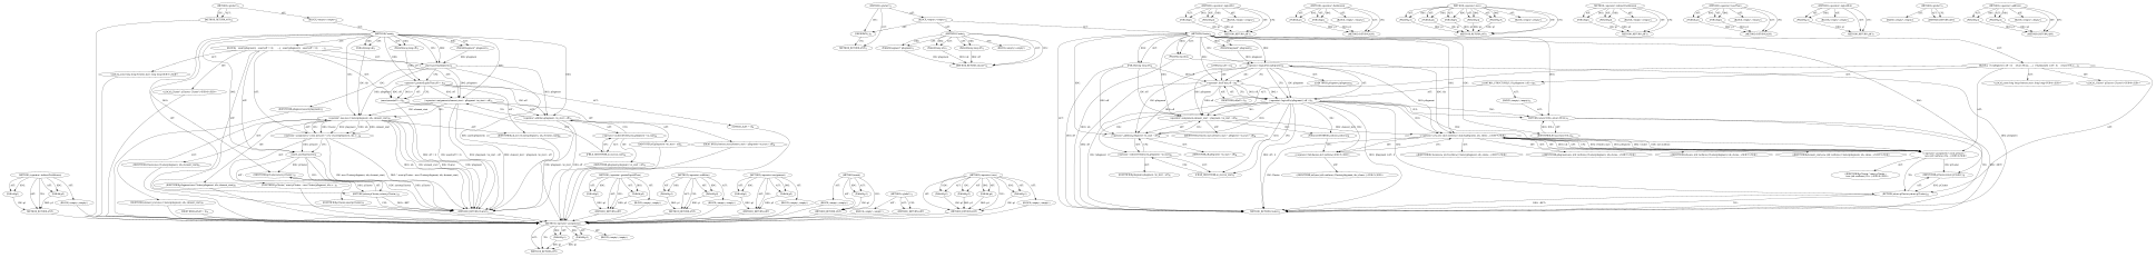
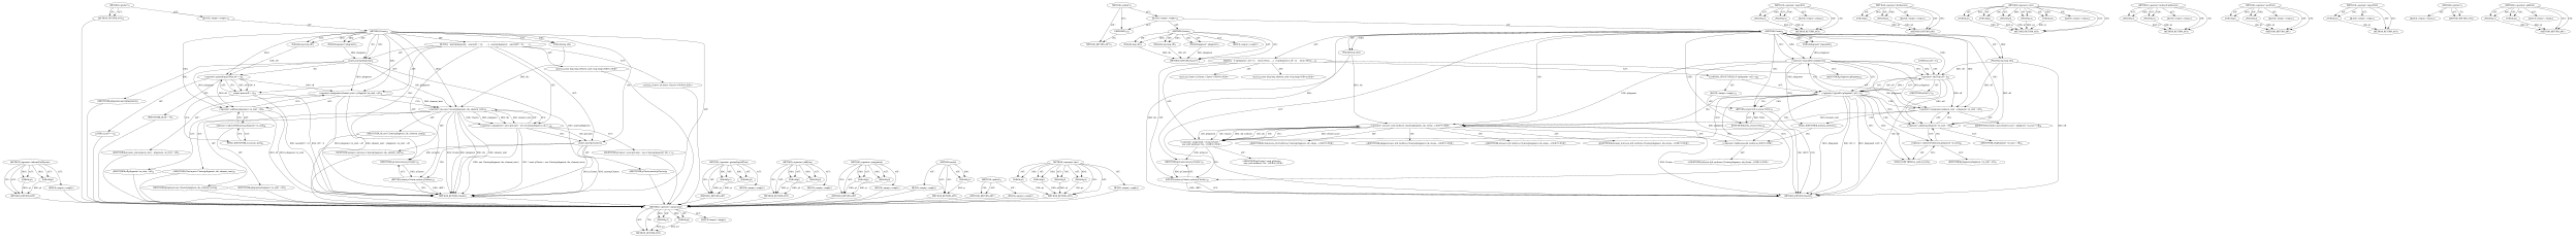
  digraph {
    fontname="PT Serif"
    node [fontname="PT Serif"]
    edge [fontname="PT Serif"]
    n1 [label=<(METHOD,&lt;operator&gt;.indirectFieldAccess)>]
    n2 [label=<(PARAM,p1)>]
    n3 [label=<(PARAM,p2)>]
    n4 [label=<(BLOCK,&lt;empty&gt;,&lt;empty&gt;)>]
    n5 [label=<(METHOD_RETURN,ANY)>]
    n6 [label=<(METHOD,&lt;operator&gt;.assignment)>]
    n7 [label=<(PARAM,p1)>]
    n8 [label=<(PARAM,p2)>]
    n9 [label=<(BLOCK,&lt;empty&gt;,&lt;empty&gt;)>]
    n10 [label=<(METHOD_RETURN,ANY)>]
    n11 [label=<(METHOD,&lt;global&gt;)<SUB>1</SUB>>]
    n12 [label=<(BLOCK,&lt;empty&gt;,&lt;empty&gt;)<SUB>1</SUB>>]
    n13 [label=<(METHOD_RETURN,ANY)<SUB>1</SUB>>]
    n14 [label=<(METHOD,Create)<SUB>1</SUB>>]
    n15 [label=<(PARAM,Segment* pSegment)<SUB>1</SUB>>]
    n16 [label=<(PARAM,long idx)<SUB>1</SUB>>]
    n17 [label=<(PARAM,long long off)<SUB>1</SUB>>]
    n18 [label=<(BLOCK,{   assert(pSegment);   assert(off &gt;= 0);      ...,{   assert(pSegment);   assert(off &gt;= 0);      ...)<SUB>2</SUB>>]
    n19 [label=<(assert,assert(pSegment))<SUB>3</SUB>>]
    n20 [label=<(&lt;operator&gt;.greaterEqualsThan,off &gt;= 0)<SUB>4</SUB>>]
    n21 [label=<(&lt;operator&gt;.assignment,element_start = pSegment-&gt;m_start + off)<SUB>6</SUB>>]
    n22 [label=<(&lt;operator&gt;.addition,pSegment-&gt;m_start + off)<SUB>6</SUB>>]
    n23 [label=<(&lt;operator&gt;.new,new Cluster(pSegment, idx, element_start))<SUB>8</SUB>>]
    n24 [label=<(assert,assert(pCluster))<SUB>9</SUB>>]
    n25 [label=<(IDENTIFIER,pCluster,return pCluster;)<SUB>11</SUB>>]
    n26 [label=<(METHOD_RETURN,Cluster)<SUB>1</SUB>>]
    n27 [label=<(assert,assert(off &gt;= 0))<SUB>4</SUB>>]
    n28 [label="<(LOCAL,const long long element_start: long long)<SUB>6</SUB>>"]
    n29 [label="<(LOCAL,Cluster* pCluster: Cluster*)<SUB>8</SUB>>"]
    n30 [label=<(&lt;operator&gt;.assignment,* const pCluster = new Cluster(pSegment, idx, e...)<SUB>8</SUB>>]
    n31 [label=<(RETURN,return pCluster;,return pCluster;)<SUB>11</SUB>>]
    n32 [label=<(IDENTIFIER,pSegment,assert(pSegment))<SUB>3</SUB>>]
    n33 [label=<(IDENTIFIER,off,off &gt;= 0)<SUB>4</SUB>>]
    n34 [label=<(LITERAL,0,off &gt;= 0)<SUB>4</SUB>>]
    n35 [label=<(IDENTIFIER,element_start,element_start = pSegment-&gt;m_start + off)<SUB>6</SUB>>]
    n36 [label=<(&lt;operator&gt;.indirectFieldAccess,pSegment-&gt;m_start)<SUB>6</SUB>>]
    n37 [label=<(IDENTIFIER,off,pSegment-&gt;m_start + off)<SUB>6</SUB>>]
    n38 [label=<(IDENTIFIER,Cluster,new Cluster(pSegment, idx, element_start))<SUB>8</SUB>>]
    n39 [label=<(IDENTIFIER,pSegment,new Cluster(pSegment, idx, element_start))<SUB>8</SUB>>]
    n40 [label=<(IDENTIFIER,idx,new Cluster(pSegment, idx, element_start))<SUB>8</SUB>>]
    n41 [label=<(IDENTIFIER,element_start,new Cluster(pSegment, idx, element_start))<SUB>8</SUB>>]
    n42 [label=<(IDENTIFIER,pCluster,assert(pCluster))<SUB>9</SUB>>]
    n43 [label=<(FIELD_IDENTIFIER,m_start,m_start)<SUB>6</SUB>>]
    n44 [label=<(IDENTIFIER,pCluster,* const pCluster = new Cluster(pSegment, idx, e...)<SUB>8</SUB>>]
    n45 [label=<(IDENTIFIER,pSegment,pSegment-&gt;m_start + off)<SUB>6</SUB>>]
    n46 [label=<(METHOD,&lt;operator&gt;.greaterEqualsThan)>]
    n47 [label=<(PARAM,p1)>]
    n48 [label=<(PARAM,p2)>]
    n49 [label=<(BLOCK,&lt;empty&gt;,&lt;empty&gt;)>]
    n50 [label=<(METHOD_RETURN,ANY)>]
    n51 [label=<(METHOD,&lt;operator&gt;.addition)>]
    n52 [label=<(PARAM,p1)>]
    n53 [label=<(PARAM,p2)>]
    n54 [label=<(BLOCK,&lt;empty&gt;,&lt;empty&gt;)>]
    n55 [label=<(METHOD_RETURN,ANY)>]
    n56 [label=<(METHOD,&lt;operator&gt;.assignment)>]
    n57 [label=<(PARAM,p1)>]
    n58 [label=<(PARAM,p2)>]
    n59 [label=<(BLOCK,&lt;empty&gt;,&lt;empty&gt;)>]
    n60 [label=<(METHOD_RETURN,ANY)>]
    n61 [label=<(METHOD,assert)>]
    n62 [label=<(PARAM,p1)>]
    n63 [label=<(BLOCK,&lt;empty&gt;,&lt;empty&gt;)>]
    n64 [label=<(METHOD_RETURN,ANY)>]
    n65 [label=<(METHOD,&lt;global&gt;)<SUB>1</SUB>>]
    n66 [label=<(BLOCK,&lt;empty&gt;,&lt;empty&gt;)>]
    n67 [label=<(METHOD_RETURN,ANY)>]
    n68 [label=<(METHOD,&lt;operator&gt;.new)>]
    n69 [label=<(PARAM,p1)>]
    n70 [label=<(PARAM,p2)>]
    n71 [label=<(PARAM,p3)>]
    n72 [label=<(PARAM,p4)>]
    n73 [label=<(BLOCK,&lt;empty&gt;,&lt;empty&gt;)>]
    n74 [label=<(METHOD_RETURN,ANY)>]
    n75 [label=<(METHOD,&lt;global&gt;)<SUB>1</SUB>>]
    n76 [label=<(BLOCK,&lt;empty&gt;,&lt;empty&gt;)<SUB>1</SUB>>]
    n77 [label=<(UNKNOWN,),))<SUB>1</SUB>>]
    n78 [label=<(METHOD_RETURN,ANY)<SUB>1</SUB>>]
    n79 [label=<(METHOD,Create)<SUB>1</SUB>>]
    n80 [label=<(METHOD,Create)<SUB>2</SUB>>]
    n81 [label=<(PARAM,Segment* pSegment)<SUB>1</SUB>>]
    n82 [label=<(PARAM,long idx)<SUB>1</SUB>>]
    n83 [label=<(PARAM,long long off)<SUB>1</SUB>>]
    n84 [label=<(BLOCK,&lt;empty&gt;,&lt;empty&gt;)>]
    n85 [label=<(METHOD_RETURN,Cluster*)<SUB>1</SUB>>]
    n86 [label=<(PARAM,Segment* pSegment)<SUB>2</SUB>>]
    n87 [label=<(PARAM,long idx)<SUB>2</SUB>>]
    n88 [label=<(PARAM,long long off)<SUB>2</SUB>>]
    n89 [label=<(BLOCK,{   if (!pSegment || off &lt; 0)     return NULL; ...,{   if (!pSegment || off &lt; 0)     return NULL; ...)<SUB>2</SUB>>]
    n90 [label=<(&lt;operator&gt;.logicalNot,!pSegment)<SUB>3</SUB>>]
    n91 [label=<(&lt;operator&gt;.lessThan,off &lt; 0)<SUB>3</SUB>>]
    n92 [label=<(RETURN,return NULL;,return NULL;)<SUB>4</SUB>>]
    n93 [label=<(IDENTIFIER,NULL,return NULL;)<SUB>4</SUB>>]
    n94 [label=<(&lt;operator&gt;.assignment,element_start = pSegment-&gt;m_start + off)<SUB>6</SUB>>]
    n95 [label=<(&lt;operator&gt;.addition,pSegment-&gt;m_start + off)<SUB>6</SUB>>]
    n96 [label="<(&lt;operator&gt;.new,new (std::nothrow) Cluster(pSegment, idx, eleme...)<SUB>9</SUB>>"]
    n97 [label=<(IDENTIFIER,pCluster,return pCluster;)<SUB>11</SUB>>]
    n98 [label=<(METHOD_RETURN,Cluster)<SUB>2</SUB>>]
    n99 [label=<(CONTROL_STRUCTURE,IF,if (!pSegment || off &lt; 0))<SUB>3</SUB>>]
    n100 [label="<(LOCAL,const long long element_start: long long)<SUB>6</SUB>>"]
    n101 [label="<(LOCAL,Cluster* pCluster: Cluster*)<SUB>8</SUB>>"]
    n102 [label="<(&lt;operator&gt;.assignment,* const pCluster =\n      new (std::nothrow) Clu...)<SUB>8</SUB>>"]
    n103 [label=<(RETURN,return pCluster;,return pCluster;)<SUB>11</SUB>>]
    n104 [label=<(&lt;operator&gt;.logicalOr,!pSegment || off &lt; 0)<SUB>3</SUB>>]
    n105 [label=<(IDENTIFIER,pSegment,!pSegment)<SUB>3</SUB>>]
    n106 [label=<(IDENTIFIER,off,off &lt; 0)<SUB>3</SUB>>]
    n107 [label=<(FIELD_IDENTIFIER,nothrow,nothrow)<SUB>9</SUB>>]
    n108 [label=<(IDENTIFIER,element_start,element_start = pSegment-&gt;m_start + off)<SUB>6</SUB>>]
    n109 [label=<(&lt;operator&gt;.indirectFieldAccess,pSegment-&gt;m_start)<SUB>6</SUB>>]
    n110 [label=<(IDENTIFIER,off,pSegment-&gt;m_start + off)<SUB>6</SUB>>]
    n111 [label="<(&lt;operator&gt;.fieldAccess,std::nothrow)<SUB>9</SUB>>"]
    n112 [label="<(IDENTIFIER,Cluster,new (std::nothrow) Cluster(pSegment, idx, eleme...)<SUB>9</SUB>>"]
    n113 [label="<(IDENTIFIER,pSegment,new (std::nothrow) Cluster(pSegment, idx, eleme...)<SUB>9</SUB>>"]
    n114 [label="<(IDENTIFIER,idx,new (std::nothrow) Cluster(pSegment, idx, eleme...)<SUB>9</SUB>>"]
    n115 [label="<(IDENTIFIER,element_start,new (std::nothrow) Cluster(pSegment, idx, eleme...)<SUB>9</SUB>>"]
    n116 [label=<(BLOCK,&lt;empty&gt;,&lt;empty&gt;)<SUB>4</SUB>>]
    n117 [label="<(IDENTIFIER,pCluster,* const pCluster =\n      new (std::nothrow) Clu...)<SUB>8</SUB>>"]
    n118 [label=<(FIELD_IDENTIFIER,m_start,m_start)<SUB>6</SUB>>]
    n119 [label=<(IDENTIFIER,pSegment,pSegment-&gt;m_start + off)<SUB>6</SUB>>]
    n120 [label="<(IDENTIFIER,std,new (std::nothrow) Cluster(pSegment, idx, eleme...)<SUB>9</SUB>>"]
    n121 [label=<(LITERAL,0,off &lt; 0)<SUB>3</SUB>>]
    n122 [label=<(METHOD,&lt;operator&gt;.logicalOr)>]
    n123 [label=<(PARAM,p1)>]
    n124 [label=<(PARAM,p2)>]
    n125 [label=<(BLOCK,&lt;empty&gt;,&lt;empty&gt;)>]
    n126 [label=<(METHOD_RETURN,ANY)>]
    n127 [label=<(METHOD,&lt;operator&gt;.fieldAccess)>]
    n128 [label=<(PARAM,p1)>]
    n129 [label=<(PARAM,p2)>]
    n130 [label=<(BLOCK,&lt;empty&gt;,&lt;empty&gt;)>]
    n131 [label=<(METHOD_RETURN,ANY)>]
    n132 [label=<(METHOD,&lt;operator&gt;.new)>]
    n133 [label=<(PARAM,p1)>]
    n134 [label=<(PARAM,p2)>]
    n135 [label=<(PARAM,p3)>]
    n136 [label=<(PARAM,p4)>]
    n137 [label=<(PARAM,p5)>]
    n138 [label=<(BLOCK,&lt;empty&gt;,&lt;empty&gt;)>]
    n139 [label=<(METHOD_RETURN,ANY)>]
    n140 [label=<(METHOD,&lt;operator&gt;.indirectFieldAccess)>]
    n141 [label=<(PARAM,p1)>]
    n142 [label=<(PARAM,p2)>]
    n143 [label=<(BLOCK,&lt;empty&gt;,&lt;empty&gt;)>]
    n144 [label=<(METHOD_RETURN,ANY)>]
    n145 [label=<(METHOD,&lt;operator&gt;.lessThan)>]
    n146 [label=<(PARAM,p1)>]
    n147 [label=<(PARAM,p2)>]
    n148 [label=<(BLOCK,&lt;empty&gt;,&lt;empty&gt;)>]
    n149 [label=<(METHOD_RETURN,ANY)>]
    n150 [label=<(METHOD,&lt;operator&gt;.logicalNot)>]
    n151 [label=<(PARAM,p1)>]
    n152 [label=<(BLOCK,&lt;empty&gt;,&lt;empty&gt;)>]
    n153 [label=<(METHOD_RETURN,ANY)>]
    n154 [label=<(METHOD,&lt;global&gt;)<SUB>1</SUB>>]
    n155 [label=<(BLOCK,&lt;empty&gt;,&lt;empty&gt;)>]
    n156 [label=<(METHOD_RETURN,ANY)>]
    n157 [label=<(METHOD,&lt;operator&gt;.addition)>]
    n158 [label=<(PARAM,p1)>]
    n159 [label=<(PARAM,p2)>]
    n160 [label=<(BLOCK,&lt;empty&gt;,&lt;empty&gt;)>]
    n161 [label=<(METHOD_RETURN,ANY)>]
    n1 -> n2 [label="AST: "]
    n1 -> n2 [label="DDG: "]
    n1 -> n3 [label="AST: "]
    n1 -> n3 [label="DDG: "]
    n1 -> n4 [label="AST: "]
    n1 -> n5 [label="AST: "]
    n1 -> n5 [label="CFG: "]
    n2 -> n5 [label="DDG: p1"]
    n3 -> n5 [label="DDG: p2"]
    n4 -> n6
    n5 -> n6
    n6 -> n7 [label="AST: "]
    n6 -> n7 [label="DDG: "]
    n6 -> n8 [label="AST: "]
    n6 -> n8 [label="DDG: "]
    n6 -> n9 [label="AST: "]
    n6 -> n10 [label="AST: "]
    n6 -> n10 [label="CFG: "]
    n7 -> n10 [label="DDG: p1"]
    n8 -> n10 [label="DDG: p2"]
    n11 -> n12 [label="AST: "]
    n11 -> n13 [label="AST: "]
    n11 -> n13 [label="CFG: "]
    n12 -> n14 [label="AST: "]
    n13 -> n6
    n14 -> n15 [label="AST: "]
    n14 -> n15 [label="DDG: "]
    n14 -> n16 [label="AST: "]
    n14 -> n16 [label="DDG: "]
    n14 -> n17 [label="AST: "]
    n14 -> n17 [label="DDG: "]
    n14 -> n18 [label="AST: "]
    n14 -> n19 [label="CFG: "]
    n14 -> n19 [label="DDG: "]
    n14 -> n20 [label="DDG: "]
    n14 -> n21 [label="DDG: "]
    n14 -> n22 [label="DDG: "]
    n14 -> n23 [label="DDG: "]
    n14 -> n24 [label="DDG: "]
    n14 -> n25 [label="DDG: "]
    n14 -> n26 [label="AST: "]
    n15 -> n19 [label="DDG: pSegment"]
    n16 -> n23 [label="DDG: idx"]
    n17 -> n20 [label="DDG: off"]
    n18 -> n19 [label="AST: "]
    n18 -> n21 [label="AST: "]
    n18 -> n24 [label="AST: "]
    n18 -> n27 [label="AST: "]
    n18 -> n28 [label="AST: "]
    n18 -> n29 [label="AST: "]
    n18 -> n30 [label="AST: "]
    n18 -> n31 [label="AST: "]
    n19 -> n20 [label="CFG: "]
    n19 -> n21 [label="DDG: pSegment"]
    n19 -> n22 [label="DDG: pSegment"]
    n19 -> n23 [label="DDG: pSegment"]
    n19 -> n26 [label="DDG: assert(pSegment)"]
    n19 -> n32 [label="DDG: "]
    n20 -> n21 [label="DDG: off"]
    n20 -> n22 [label="DDG: off"]
    n20 -> n27 [label="CFG: "]
    n20 -> n27 [label="DDG: off"]
    n20 -> n27 [label="DDG: 0"]
-   n20 -> n40 [label="AST: "]
+   n20 -> n33 [label="AST: "]
    n20 -> n34 [label="AST: "]
    n21 -> n22 [label="AST: "]
    n21 -> n23 [label="CFG: "]
    n21 -> n23 [label="DDG: element_start"]
    n21 -> n26 [label="DDG: pSegment-&gt;m_start + off"]
    n21 -> n26 [label="DDG: element_start = pSegment-&gt;m_start + off"]
    n21 -> n35 [label="AST: "]
    n22 -> n21 [label="CFG: "]
    n22 -> n26 [label="DDG: pSegment-&gt;m_start"]
    n22 -> n26 [label="DDG: off"]
    n22 -> n36 [label="AST: "]
    n22 -> n37 [label="AST: "]
    n23 -> n26 [label="DDG: pSegment"]
    n23 -> n26 [label="DDG: idx"]
    n23 -> n26 [label="DDG: element_start"]
    n23 -> n26 [label="DDG: Cluster"]
    n23 -> n30 [label="CFG: "]
    n23 -> n30 [label="DDG: Cluster"]
    n23 -> n30 [label="DDG: pSegment"]
    n23 -> n30 [label="DDG: idx"]
    n23 -> n30 [label="DDG: element_start"]
    n23 -> n38 [label="AST: "]
    n23 -> n39 [label="AST: "]
    n23 -> n40 [label="AST: "]
    n23 -> n41 [label="AST: "]
    n24 -> n25 [label="DDG: pCluster"]
    n24 -> n26 [label="DDG: pCluster"]
    n24 -> n26 [label="DDG: assert(pCluster)"]
    n24 -> n31 [label="CFG: "]
    n24 -> n42 [label="AST: "]
    n25 -> n31 [label="DDG: pCluster"]
    n26 -> n6
    n27 -> n20 [label="AST: "]
    n27 -> n26 [label="DDG: off &gt;= 0"]
    n27 -> n26 [label="DDG: assert(off &gt;= 0)"]
    n27 -> n43 [label="CFG: "]
    n28 -> n6
    n29 -> n6
    n30 -> n23 [label="AST: "]
    n30 -> n24 [label="CFG: "]
    n30 -> n24 [label="DDG: pCluster"]
    n30 -> n26 [label="DDG: new Cluster(pSegment, idx, element_start)"]
    n30 -> n26 [label="DDG: * const pCluster = new Cluster(pSegment, idx, element_start)"]
    n30 -> n44 [label="AST: "]
    n31 -> n25 [label="AST: "]
    n31 -> n26 [label="CFG: "]
    n31 -> n26 [label="DDG: &lt;RET&gt;"]
    n32 -> n6
    n33 -> n6
    n34 -> n6
    n35 -> n6
    n36 -> n22 [label="CFG: "]
    n36 -> n43 [label="AST: "]
    n36 -> n45 [label="AST: "]
    n37 -> n6
    n38 -> n6
    n39 -> n6
    n40 -> n6
    n41 -> n6
    n42 -> n6
    n43 -> n36 [label="CFG: "]
    n44 -> n6
    n45 -> n6
    n46 -> n47 [label="AST: "]
    n46 -> n47 [label="DDG: "]
    n46 -> n48 [label="AST: "]
    n46 -> n48 [label="DDG: "]
    n46 -> n49 [label="AST: "]
    n46 -> n50 [label="AST: "]
    n46 -> n50 [label="CFG: "]
    n47 -> n50 [label="DDG: p1"]
    n48 -> n50 [label="DDG: p2"]
    n49 -> n6
    n50 -> n6
    n51 -> n52 [label="AST: "]
    n51 -> n52 [label="DDG: "]
    n51 -> n53 [label="AST: "]
    n51 -> n53 [label="DDG: "]
    n51 -> n54 [label="AST: "]
    n51 -> n55 [label="AST: "]
    n51 -> n55 [label="CFG: "]
    n52 -> n55 [label="DDG: p1"]
    n53 -> n55 [label="DDG: p2"]
    n54 -> n6
    n55 -> n6
    n56 -> n57 [label="AST: "]
    n56 -> n57 [label="DDG: "]
    n56 -> n58 [label="AST: "]
    n56 -> n58 [label="DDG: "]
    n56 -> n59 [label="AST: "]
    n56 -> n60 [label="AST: "]
    n56 -> n60 [label="CFG: "]
    n57 -> n60 [label="DDG: p1"]
    n58 -> n60 [label="DDG: p2"]
    n59 -> n6
    n60 -> n6
    n61 -> n62 [label="AST: "]
    n61 -> n62 [label="DDG: "]
    n61 -> n63 [label="AST: "]
    n61 -> n64 [label="AST: "]
    n61 -> n64 [label="CFG: "]
    n62 -> n64 [label="DDG: p1"]
    n63 -> n6
    n64 -> n6
    n65 -> n66 [label="AST: "]
    n65 -> n67 [label="AST: "]
    n65 -> n67 [label="CFG: "]
    n66 -> n6
    n67 -> n6
    n68 -> n69 [label="AST: "]
    n68 -> n69 [label="DDG: "]
    n68 -> n70 [label="AST: "]
    n68 -> n70 [label="DDG: "]
    n68 -> n71 [label="AST: "]
    n68 -> n71 [label="DDG: "]
    n68 -> n72 [label="AST: "]
    n68 -> n72 [label="DDG: "]
    n68 -> n73 [label="AST: "]
    n68 -> n74 [label="AST: "]
    n68 -> n74 [label="CFG: "]
    n69 -> n74 [label="DDG: p1"]
    n70 -> n74 [label="DDG: p2"]
    n71 -> n74 [label="DDG: p3"]
    n72 -> n74 [label="DDG: p4"]
    n73 -> n6
    n74 -> n6
    n75 -> n76 [label="AST: "]
    n75 -> n77 [label="CFG: "]
    n75 -> n78 [label="AST: "]
    n76 -> n77 [label="AST: "]
    n76 -> n79 [label="AST: "]
    n76 -> n80 [label="AST: "]
    n77 -> n78 [label="CFG: "]
    n79 -> n81 [label="AST: "]
    n79 -> n81 [label="DDG: "]
    n79 -> n82 [label="AST: "]
    n79 -> n82 [label="DDG: "]
    n79 -> n83 [label="AST: "]
    n79 -> n83 [label="DDG: "]
    n79 -> n84 [label="AST: "]
    n79 -> n85 [label="AST: "]
    n79 -> n85 [label="CFG: "]
    n80 -> n86 [label="AST: "]
    n80 -> n86 [label="DDG: "]
    n80 -> n87 [label="AST: "]
    n80 -> n87 [label="DDG: "]
    n80 -> n88 [label="AST: "]
    n80 -> n88 [label="DDG: "]
    n80 -> n89 [label="AST: "]
    n80 -> n90 [label="CFG: "]
    n80 -> n90 [label="DDG: "]
    n80 -> n91 [label="DDG: "]
    n80 -> n92 [label="DDG: "]
    n80 -> n93 [label="DDG: "]
    n80 -> n94 [label="DDG: "]
    n80 -> n95 [label="DDG: "]
    n80 -> n96 [label="DDG: "]
    n80 -> n97 [label="DDG: "]
    n80 -> n98 [label="AST: "]
    n81 -> n85 [label="DDG: pSegment"]
    n82 -> n85 [label="DDG: idx"]
    n83 -> n85 [label="DDG: off"]
    n86 -> n90 [label="DDG: pSegment"]
    n87 -> n96 [label="DDG: idx"]
    n87 -> n98 [label="DDG: idx"]
    n88 -> n91 [label="DDG: off"]
    n88 -> n94 [label="DDG: off"]
    n88 -> n95 [label="DDG: off"]
    n88 -> n98 [label="DDG: off"]
    n89 -> n94 [label="AST: "]
    n89 -> n99 [label="AST: "]
    n89 -> n100 [label="AST: "]
    n89 -> n101 [label="AST: "]
    n89 -> n102 [label="AST: "]
    n89 -> n103 [label="AST: "]
    n90 -> n91 [label="CFG: "]
    n90 -> n91 [label="CDG: "]
    n90 -> n94 [label="DDG: pSegment"]
    n90 -> n95 [label="DDG: pSegment"]
    n90 -> n96 [label="DDG: pSegment"]
    n90 -> n98 [label="DDG: pSegment"]
    n90 -> n104 [label="CFG: "]
    n90 -> n104 [label="DDG: pSegment"]
    n90 -> n105 [label="AST: "]
    n91 -> n94 [label="DDG: off"]
    n91 -> n95 [label="DDG: off"]
    n91 -> n98 [label="DDG: off"]
    n91 -> n104 [label="CFG: "]
    n91 -> n104 [label="DDG: off"]
    n91 -> n104 [label="DDG: 0"]
    n91 -> n106 [label="AST: "]
    n92 -> n93 [label="AST: "]
    n92 -> n98 [label="CFG: "]
    n92 -> n98 [label="DDG: &lt;RET&gt;"]
    n93 -> n92 [label="DDG: NULL"]
    n94 -> n95 [label="AST: "]
    n94 -> n96 [label="DDG: element_start"]
    n94 -> n107 [label="CFG: "]
    n94 -> n108 [label="AST: "]
    n95 -> n94 [label="CFG: "]
    n95 -> n109 [label="AST: "]
    n95 -> n110 [label="AST: "]
    n96 -> n98 [label="DDG: Cluster"]
    n96 -> n102 [label="CFG: "]
    n96 -> n102 [label="DDG: element_start"]
    n96 -> n102 [label="DDG: pSegment"]
    n96 -> n102 [label="DDG: Cluster"]
    n96 -> n102 [label="DDG: std::nothrow"]
    n96 -> n102 [label="DDG: idx"]
    n96 -> n111 [label="AST: "]
    n96 -> n112 [label="AST: "]
    n96 -> n113 [label="AST: "]
    n96 -> n114 [label="AST: "]
    n96 -> n115 [label="AST: "]
    n97 -> n103 [label="DDG: pCluster"]
    n99 -> n104 [label="AST: "]
    n99 -> n116 [label="AST: "]
    n102 -> n96 [label="AST: "]
    n102 -> n97 [label="DDG: pCluster"]
    n102 -> n103 [label="CFG: "]
    n102 -> n117 [label="AST: "]
    n103 -> n97 [label="AST: "]
    n103 -> n98 [label="CFG: "]
    n103 -> n98 [label="DDG: &lt;RET&gt;"]
    n104 -> n90 [label="AST: "]
    n104 -> n91 [label="AST: "]
    n104 -> n92 [label="CFG: "]
    n104 -> n92 [label="CDG: "]
    n104 -> n94 [label="CDG: "]
    n104 -> n95 [label="CDG: "]
    n104 -> n96 [label="CDG: "]
    n104 -> n98 [label="DDG: !pSegment"]
    n104 -> n98 [label="DDG: off &lt; 0"]
    n104 -> n98 [label="DDG: !pSegment || off &lt; 0"]
    n104 -> n102 [label="CDG: "]
    n104 -> n103 [label="CDG: "]
-   n104 -> n107 [label="CDG: "]
+   n90 -> n107 [label="CDG: "]
    n104 -> n109 [label="CDG: "]
    n104 -> n111 [label="CDG: "]
    n104 -> n118 [label="CFG: "]
    n104 -> n118 [label="CDG: "]
    n107 -> n111 [label="CFG: "]
    n109 -> n95 [label="CFG: "]
    n109 -> n118 [label="AST: "]
    n109 -> n119 [label="AST: "]
    n111 -> n96 [label="CFG: "]
    n111 -> n120 [label="AST: "]
    n116 -> n92 [label="AST: "]
    n118 -> n109 [label="CFG: "]
    n121 -> n91 [label="AST: "]
    n122 -> n123 [label="AST: "]
    n122 -> n123 [label="DDG: "]
    n122 -> n124 [label="AST: "]
    n122 -> n124 [label="DDG: "]
    n122 -> n125 [label="AST: "]
    n122 -> n126 [label="AST: "]
    n122 -> n126 [label="CFG: "]
    n123 -> n126 [label="DDG: p1"]
    n124 -> n126 [label="DDG: p2"]
    n127 -> n128 [label="AST: "]
    n127 -> n128 [label="DDG: "]
    n127 -> n129 [label="AST: "]
    n127 -> n129 [label="DDG: "]
    n127 -> n130 [label="AST: "]
    n127 -> n131 [label="AST: "]
    n127 -> n131 [label="CFG: "]
    n128 -> n131 [label="DDG: p1"]
    n129 -> n131 [label="DDG: p2"]
    n132 -> n133 [label="AST: "]
    n132 -> n133 [label="DDG: "]
    n132 -> n134 [label="AST: "]
    n132 -> n134 [label="DDG: "]
    n132 -> n135 [label="AST: "]
    n132 -> n135 [label="DDG: "]
    n132 -> n136 [label="AST: "]
    n132 -> n136 [label="DDG: "]
    n132 -> n137 [label="AST: "]
    n132 -> n137 [label="DDG: "]
    n132 -> n138 [label="AST: "]
    n132 -> n139 [label="AST: "]
    n132 -> n139 [label="CFG: "]
    n133 -> n139 [label="DDG: p1"]
    n134 -> n139 [label="DDG: p2"]
    n135 -> n139 [label="DDG: p3"]
    n136 -> n139 [label="DDG: p4"]
    n137 -> n139 [label="DDG: p5"]
    n140 -> n141 [label="AST: "]
    n140 -> n141 [label="DDG: "]
    n140 -> n142 [label="AST: "]
    n140 -> n142 [label="DDG: "]
    n140 -> n143 [label="AST: "]
    n140 -> n144 [label="AST: "]
    n140 -> n144 [label="CFG: "]
    n141 -> n144 [label="DDG: p1"]
    n142 -> n144 [label="DDG: p2"]
    n145 -> n146 [label="AST: "]
    n145 -> n146 [label="DDG: "]
    n145 -> n147 [label="AST: "]
    n145 -> n147 [label="DDG: "]
    n145 -> n148 [label="AST: "]
    n145 -> n149 [label="AST: "]
    n145 -> n149 [label="CFG: "]
    n146 -> n149 [label="DDG: p1"]
    n147 -> n149 [label="DDG: p2"]
    n150 -> n151 [label="AST: "]
    n150 -> n151 [label="DDG: "]
    n150 -> n152 [label="AST: "]
    n150 -> n153 [label="AST: "]
    n150 -> n153 [label="CFG: "]
    n151 -> n153 [label="DDG: p1"]
    n154 -> n155 [label="AST: "]
    n154 -> n156 [label="AST: "]
    n154 -> n156 [label="CFG: "]
    n157 -> n158 [label="AST: "]
    n157 -> n158 [label="DDG: "]
    n157 -> n159 [label="AST: "]
    n157 -> n159 [label="DDG: "]
    n157 -> n160 [label="AST: "]
    n157 -> n161 [label="AST: "]
    n157 -> n161 [label="CFG: "]
    n158 -> n161 [label="DDG: p1"]
    n159 -> n161 [label="DDG: p2"]
  }
